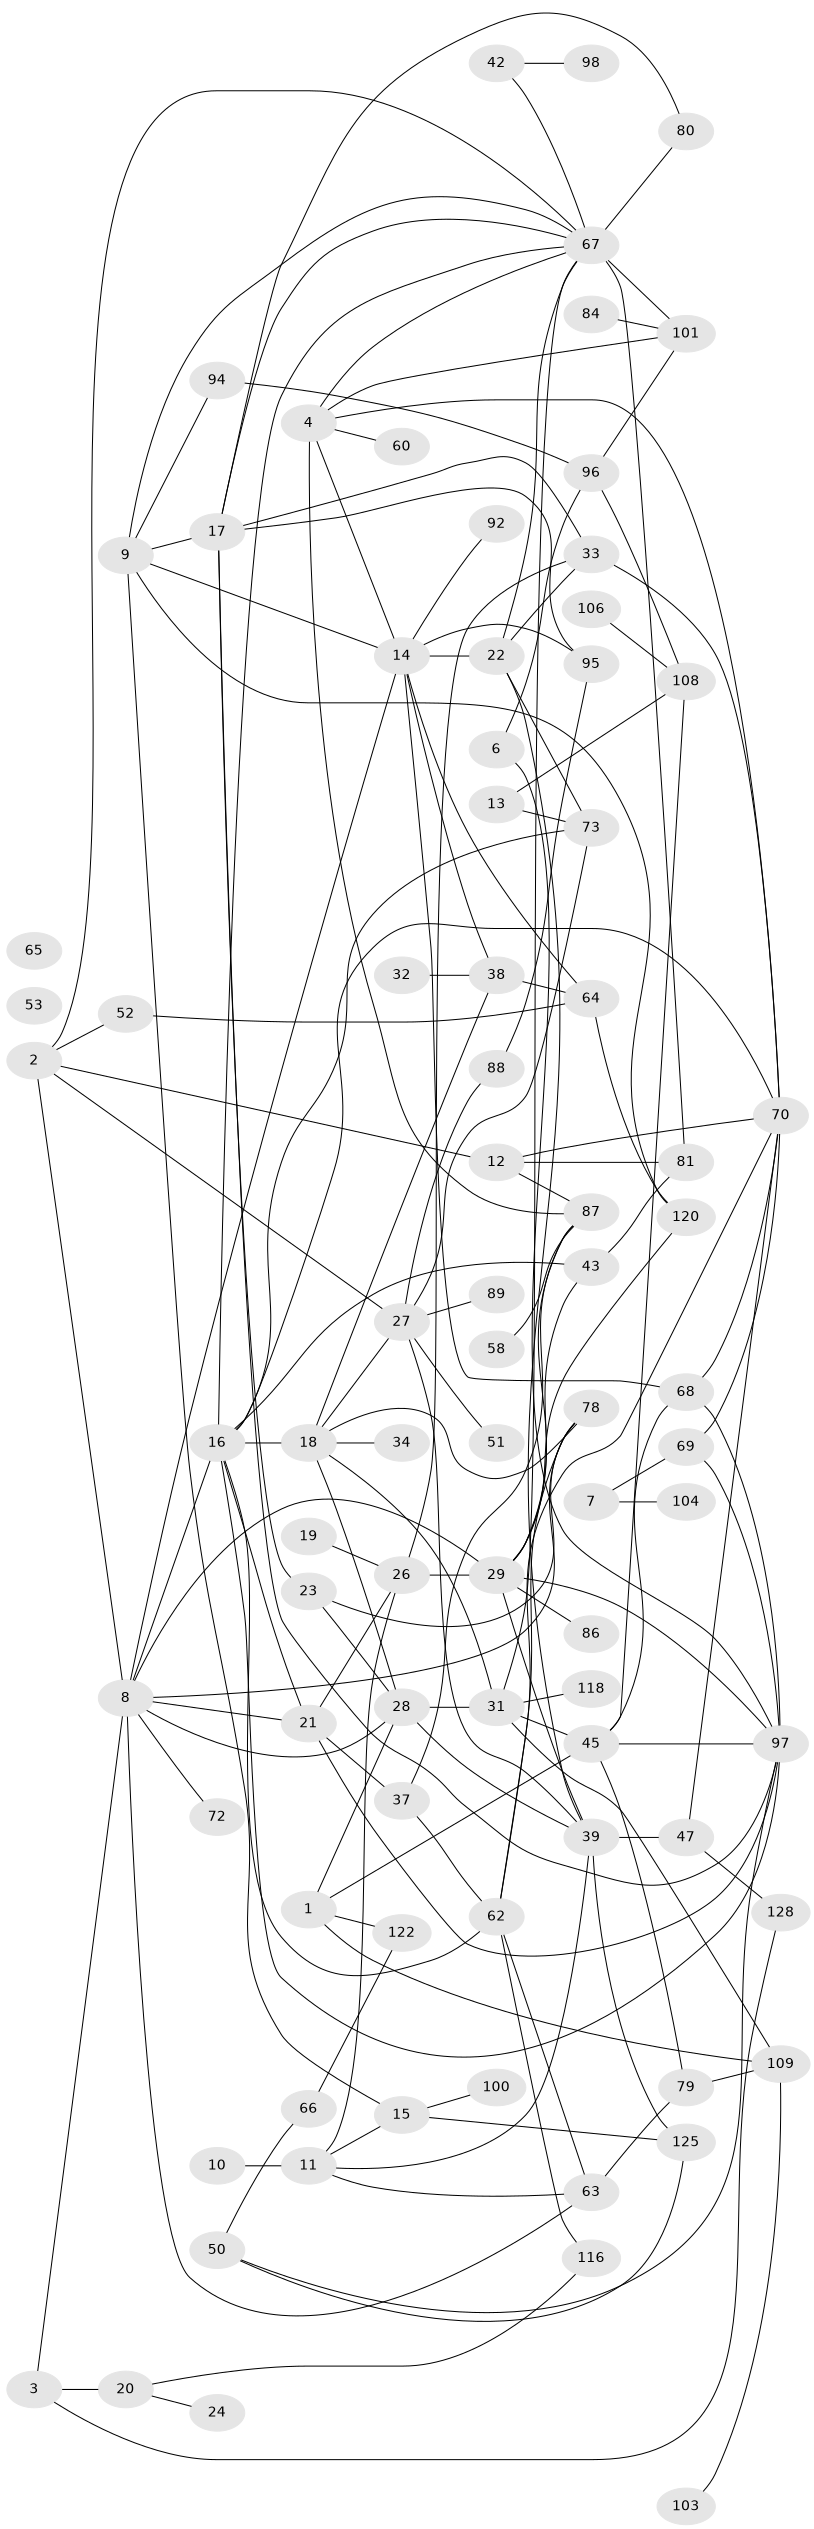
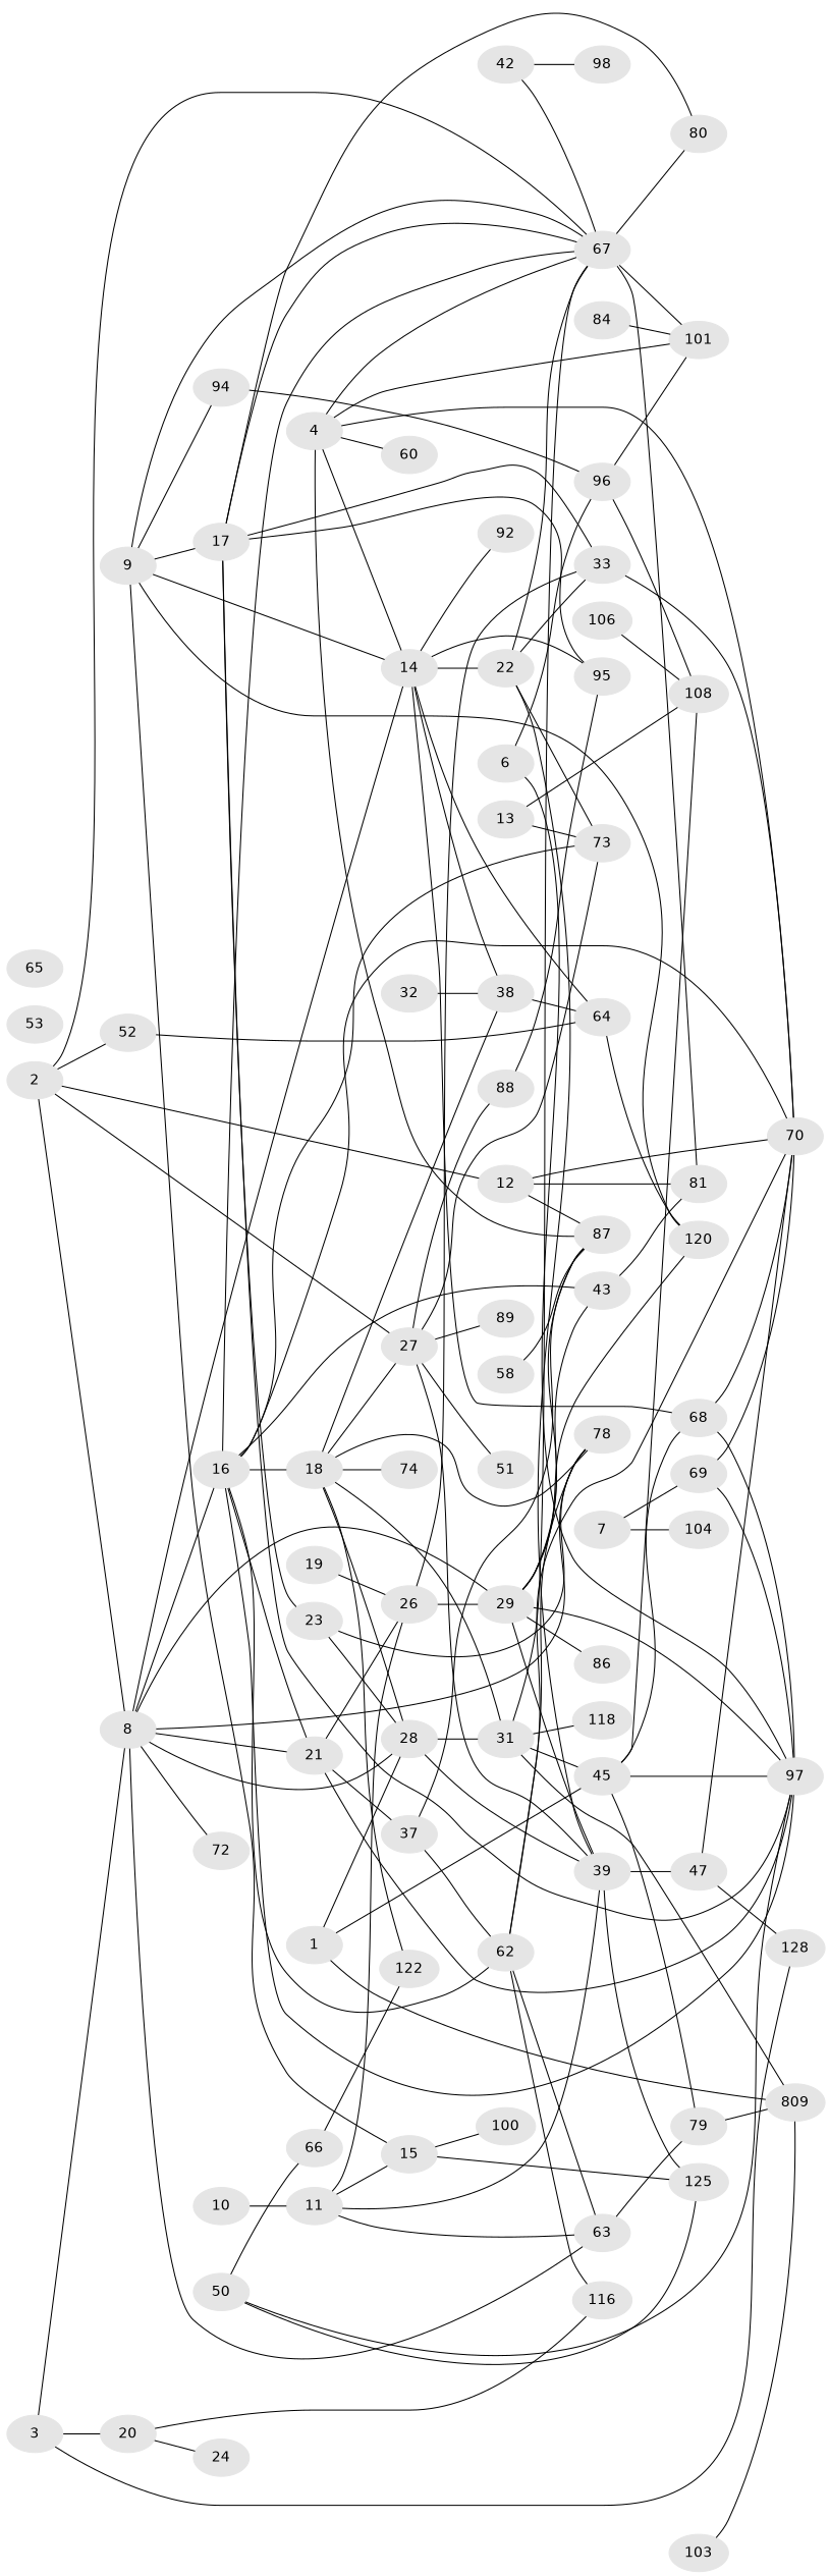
  graph {
    fontname="DejaVu Sans"
    rankdir=LR
    node [color=gray90 fontname="DejaVu Sans" style=filled]
    edge [fontname="DejaVu Sans"]
    1 [super="+5"]
    28 [super="+111"]
    45 [super="+61"]
-   109 [super="+129"]
+   109 [super="+129" label=809]
    39 [super="+85"]
    31
    97 [super="+115"]
    108
    68 [super="+107"]
    79
    70 [super="+90"]
    8 [super="+41"]
    14 [super="+71"]
    16 [super="+59"]
    21 [super="+91"]
    29 [super="+35"]
    63 [super="+83"]
    72 [super="+99"]
    78 [super="+113"]
    2
    12 [super="+46"]
    27 [super="+105"]
    52
    67 [super="+112"]
    87
    81 [super="+123"]
    73
    51 [super="+121"]
    88
    89
    64 [super="+102"]
    101
    80
    3 [super="+56"]
    20 [super="+36"]
    128
    24
    116
    4 [super="+57"]
    60
    38
    22 [super="+55"]
    92 [super="+93"]
    95
    96 [super="+117"]
    6
    23 [super="+44"]
    7
    69
    104
    18 [super="+54"]
    43 [super="+77"]
    62 [super="+82"]
    26 [super="+127"]
    37 [super="+75"]
    120
    86
    9 [super="+25"]
    15 [super="+48"]
    17 [super="+94"]
    n61 [label=94]
    100
    125
    33 [super="+110"]
    11 [super="+114"]
    10
    47 [super="+76"]
    13 [super="+49"]
-   34 [super="+119"]
+   34 [super="+119" label=74]
    122
    118
    19 [super="+30"]
    32
    42
    98
    50 [super="+126"]
    66
    53
    58
    65
    84 [super="+124"]
    103
    106
    1 -- 28
    1 -- 45
    1 -- 109
    28 -- 39
    28 -- 31
    45 -- 97
    45 -- 108
    45 -- 68
    45 -- 79
    39 -- 125
    39 -- 47
    31 -- 45
    31 -- 109
    31 -- 67
    31 -- 118
    68 -- 97
    68 -- 70
    79 -- 109
    8 -- 28
    8 -- 14
    8 -- 16
    8 -- 21
    8 -- 29
    8 -- 63
    8 -- 72
    8 -- 78
    14 -- 68
    14 -- 64
    14 -- 38
    14 -- 22
    14 -- 92
    14 -- 95
    16 -- 97
    16 -- 70
    16 -- 21
    16 -- 67
    16 -- 73
    16 -- 18
    16 -- 43
    16 -- 62
    21 -- 97
    21 -- 26
    21 -- 37
    29 -- 39
    29 -- 97
    29 -- 87
    29 -- 43
    29 -- 120
    29 -- 86
    63 -- 79
    2 -- 8
    2 -- 12
    2 -- 27
    2 -- 52
    2 -- 67
    12 -- 70
    12 -- 87
    12 -- 81
    27 -- 39 [weight=2]
    27 -- 73
    27 -- 51
    27 -- 88
    27 -- 89
    52 -- 64
    67 -- 81
    67 -- 101
    67 -- 80
    88 -- 95
    64 -- 120
    3 -- 8
    3 -- 20
    3 -- 128
    20 -- 24
    20 -- 116
    4 -- 70
    4 -- 14
    4 -- 67
    4 -- 87
    4 -- 101
    4 -- 60
    38 -- 64
    22 -- 39
    22 -- 67
    22 -- 73
    22 -- 33
    96 -- 108
    96 -- 101
    6 -- 97
    6 -- 96
    23 -- 28
    23 -- 78
    7 -- 69
    7 -- 104
    69 -- 97
    69 -- 70
    18 -- 28
    18 -- 31
    18 -- 78
    18 -- 27
    18 -- 38
    18 -- 34
-   1 -- 122
+   18 -- 122
    43 -- 81
    62 -- 70
    62 -- 63
    62 -- 78
    62 -- 116
    26 -- 29
    26 -- 33
    37 -- 87
    37 -- 62
    9 -- 14
    9 -- 67
    9 -- 120
    9 -- 15
    9 -- 17
    9 -- n61
    15 -- 100
    15 -- 125
    17 -- 97
    17 -- 67
    17 -- 80
    17 -- 95
    17 -- 23
    17 -- 33
    n61 -- 96
    33 -- 70 [weight=2]
    11 -- 39
    11 -- 63
    11 -- 26
    11 -- 15
    10 -- 11
    47 -- 70
    47 -- 128
    13 -- 108
    13 -- 73
    19 -- 26
    32 -- 38
    42 -- 67
    42 -- 98
    50 -- 97
    50 -- 125
    50 -- 66
    66 -- 122
    58 -- 87
    84 -- 101
    103 -- 109
    106 -- 108
  }
